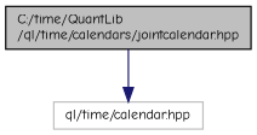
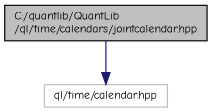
  digraph {
    fontname="Comic Neue"
    node [fontname="Comic Neue" fontsize=10 shape=record style=filled]
-   n1 [color=black fillcolor=grey75 fontcolor=black height=0.2 label="C:/time/QuantLib\l/ql/time/calendars/jointcalendar.hpp" width=0.4]
+   n1 [color=black fillcolor=grey75 fontcolor=black height=0.2 label="C:/quantlib/QuantLib\l/ql/time/calendars/jointcalendar.hpp" width=0.4]
    n2 [color=grey75 fillcolor=white height=0.2 label="ql/time/calendar.hpp" width=0.4]
    n1 -> n2 [color=midnightblue fontname="Comic Neue" fontsize=10 labelfontname=Helvetica labelfontsize=10 style=solid]
  }
